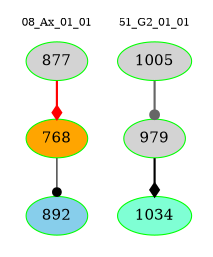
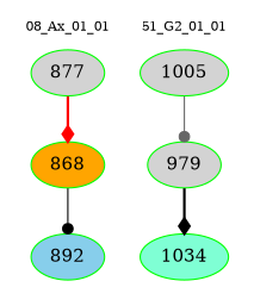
  digraph {
    node [color=green fillcolor=lightgrey style=filled]
    edge [arrowhead=diamond color=black style=bold]
    n1 [label=877]
-   n2 [fillcolor=orange label=768]
+   n2 [fillcolor=orange label=868]
    n3 [fillcolor=skyblue label=892]
    n4 [label=1005]
    n5 [label=979]
    n6 [fillcolor=aquamarine label=1034]
    subgraph cluster_1 {
      color=white
      fontsize=10
      label="08_Ax_01_01"
      n1
      n2
      n3
    }
    subgraph cluster_2 {
      color=white
      fontsize=10
      label="51_G2_01_01"
      n4
      n5
      n6
    }
    n1 -> n2 [color=red]
    n2 -> n3 [arrowhead=dot style=solid]
-   n4 -> n5 [arrowhead=dot color=gray40]
+   n4 -> n5 [arrowhead=dot color=gray40 style=solid]
    n5 -> n6
  }
